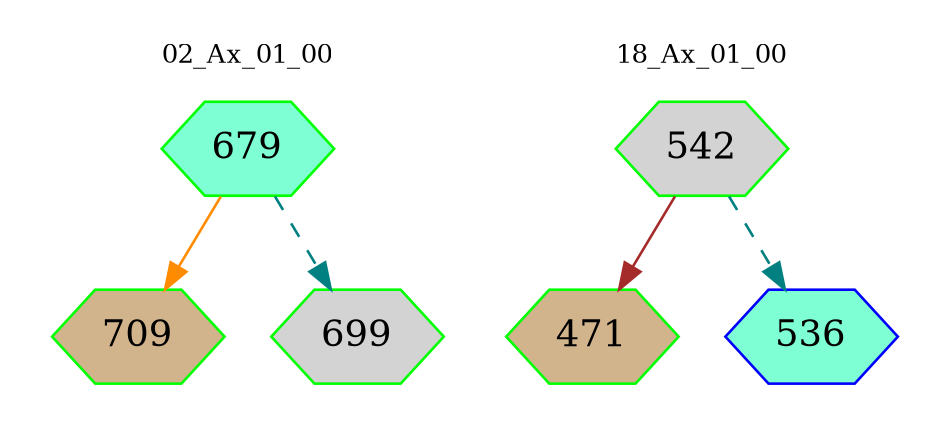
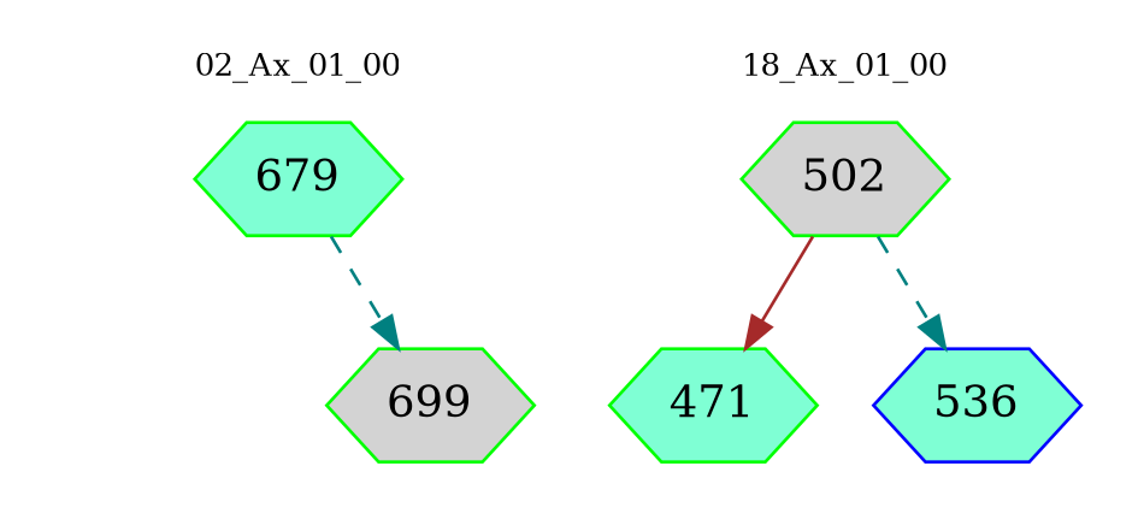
  digraph {
    node [color=green fillcolor=aquamarine shape=hexagon style=filled]
    edge [color=teal style=solid]
    n1 [label=679]
-   n2 [fillcolor=tan label=709]
    n3 [fillcolor=lightgrey label=699]
-   n4 [fillcolor=lightgrey label=542]
-   n5 [fillcolor=tan label=471]
+   n4 [fillcolor=lightgrey label=502]
+   n5 [label=471]
    n6 [color=blue label=536]
    subgraph cluster_1 {
      color=white
      fontsize=10
      label="02_Ax_01_00"
      n1
-     n2
      n3
    }
    subgraph cluster_2 {
      color=white
      fontsize=10
      label="18_Ax_01_00"
      n4
      n5
      n6
    }
-   n1 -> n2 [color=darkorange]
    n1 -> n3 [style=dashed]
    n4 -> n5 [color=brown]
    n4 -> n6 [style=dashed]
  }
